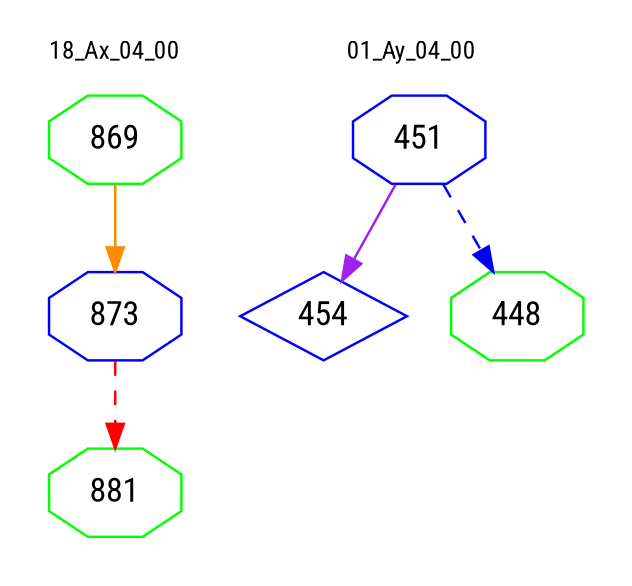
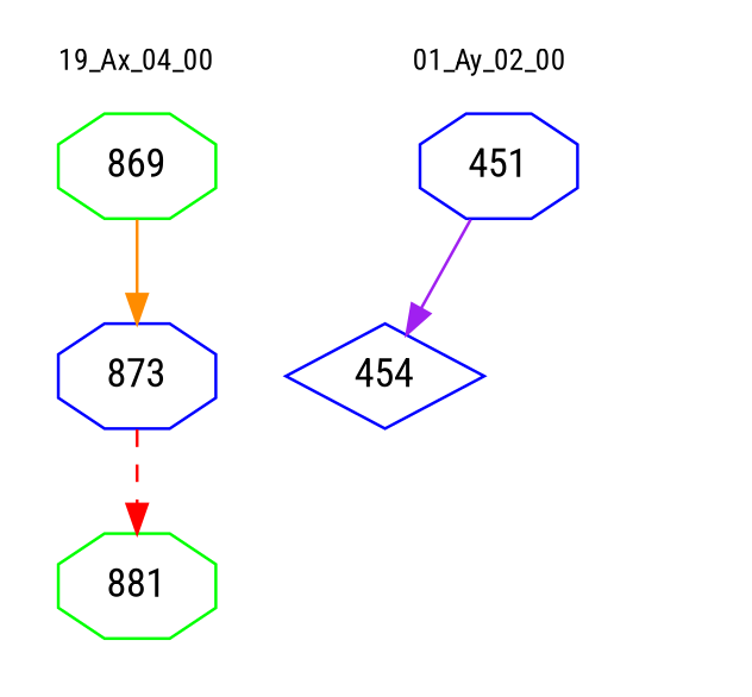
  digraph {
    fontname="Roboto Condensed"
    node [color=green fontname="Roboto Condensed" shape=octagon]
    edge [fontname="Roboto Condensed" style=solid]
    n1 [label=869]
    n2 [color=blue label=873]
    n3 [label=881]
    n4 [color=blue label=454 shape=diamond]
    n5 [color=blue label=451]
-   n6 [label=448]
    subgraph cluster_1 {
      color=white
      fontsize=10
-     label="18_Ax_04_00"
+     label="19_Ax_04_00"
      n1
      n2
      n3
    }
    subgraph cluster_2 {
      color=white
      fontsize=10
-     label="01_Ay_04_00"
+     label="01_Ay_02_00"
      n4
      n5
-     n6
    }
    n1 -> n2 [color=darkorange]
    n2 -> n3 [color=red style=dashed]
    n5 -> n4 [color=purple]
-   n5 -> n6 [color=blue style=dashed]
  }
